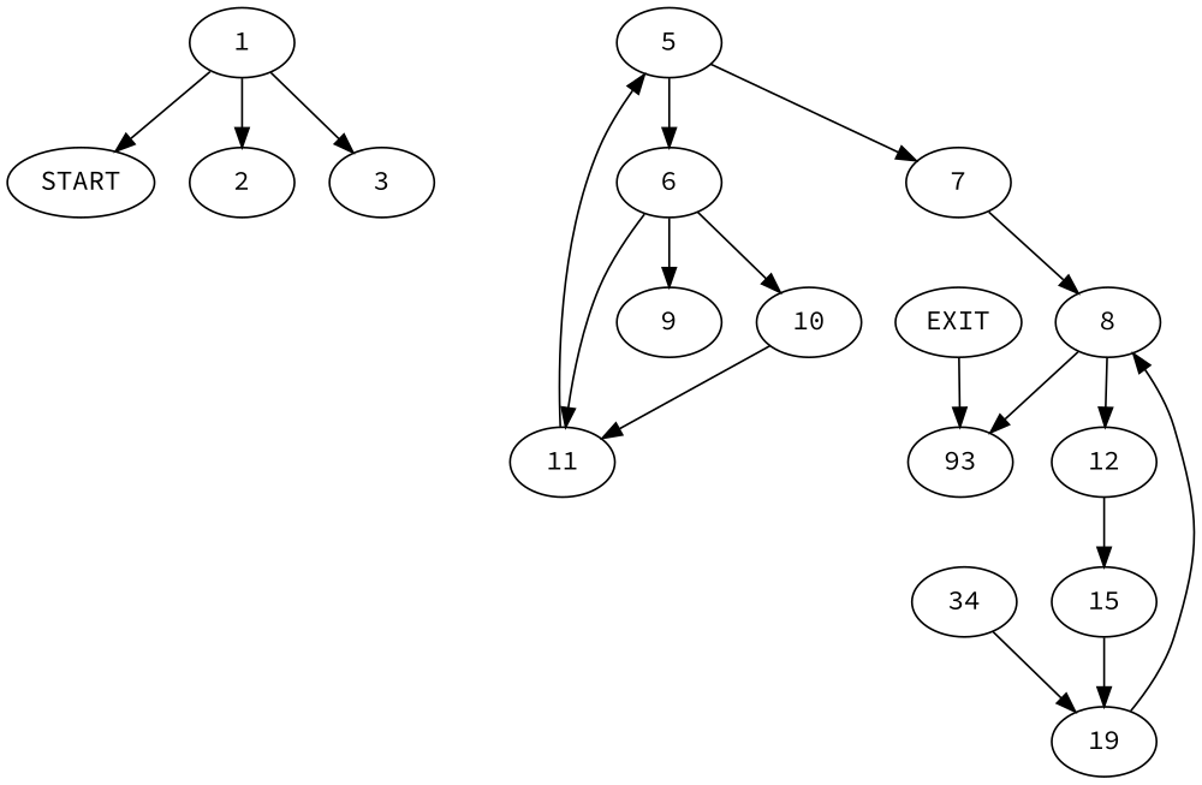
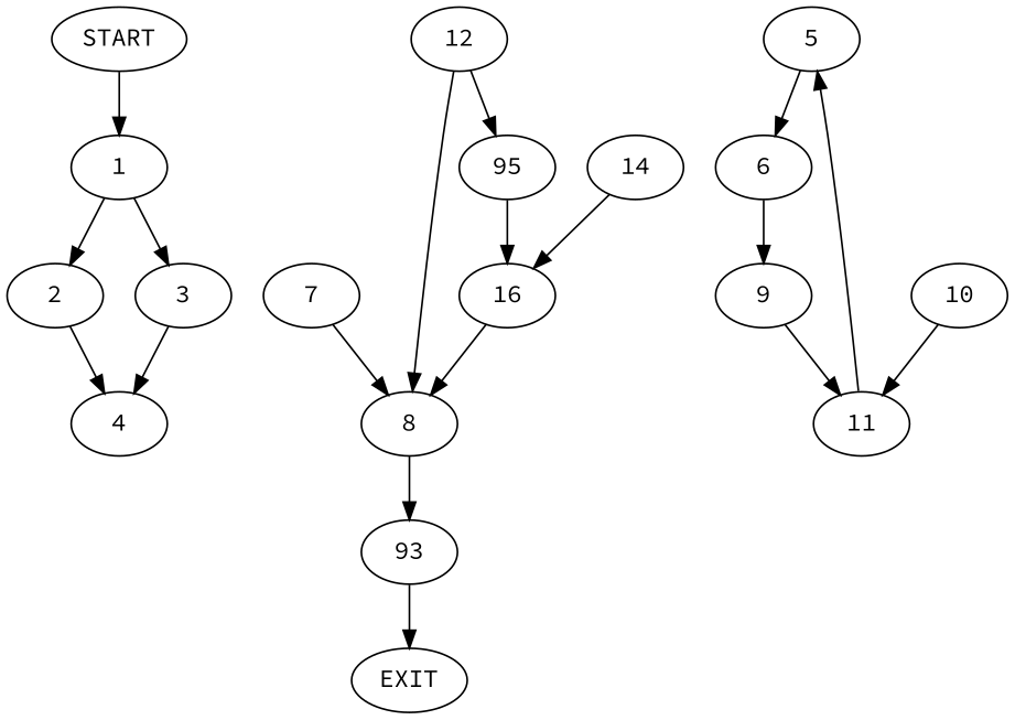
  digraph {
    fontname="Source Code Pro"
    node [fontname="Source Code Pro"]
    edge [fontname="Source Code Pro"]
    n1 [label=START]
    1
    2
    3
    n5 [label=EXIT]
+   4
    5
    6
    7
    9
    10
    8
    11
    12
    n15 [label=93]
-   15
-   14 [label=34]
-   16 [label=19]
-   1 -> n1
+   15 [label=95]
+   14
+   16
+   n1 -> 1
    1 -> 2
    1 -> 3
+   2 -> 4
+   3 -> 4
    5 -> 6
-   5 -> 7
    6 -> 9
-   6 -> 10
    7 -> 8
-   6 -> 11
+   9 -> 11
    10 -> 11
-   8 -> 12
+   12 -> 8
    8 -> n15
    11 -> 5
    12 -> 15
-   n5 -> n15
+   n15 -> n5
    15 -> 16
    14 -> 16
    16 -> 8
  }
